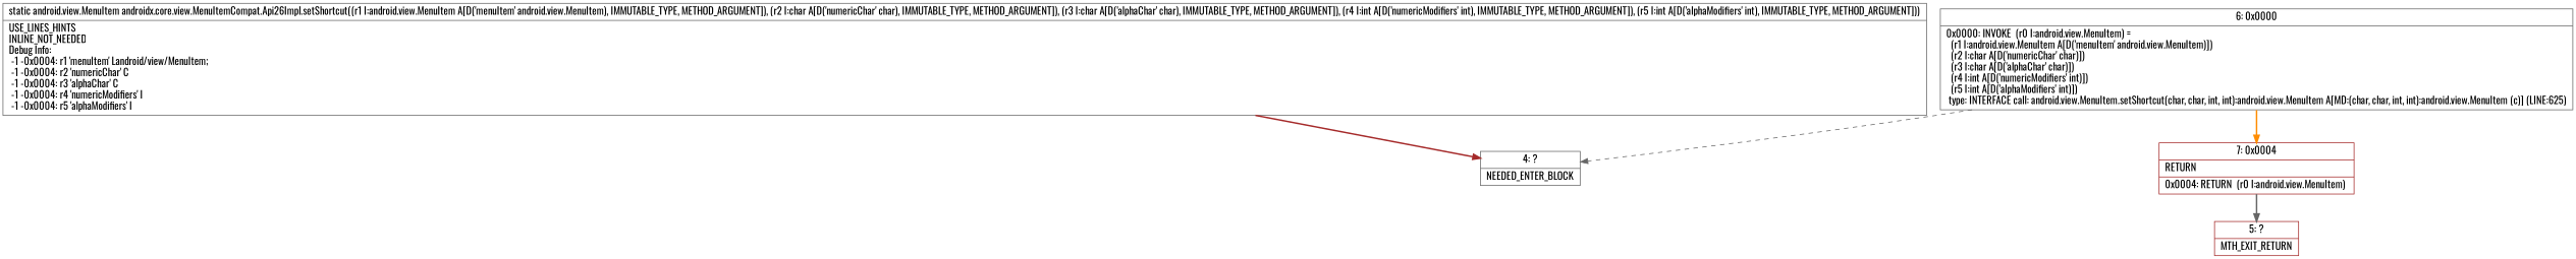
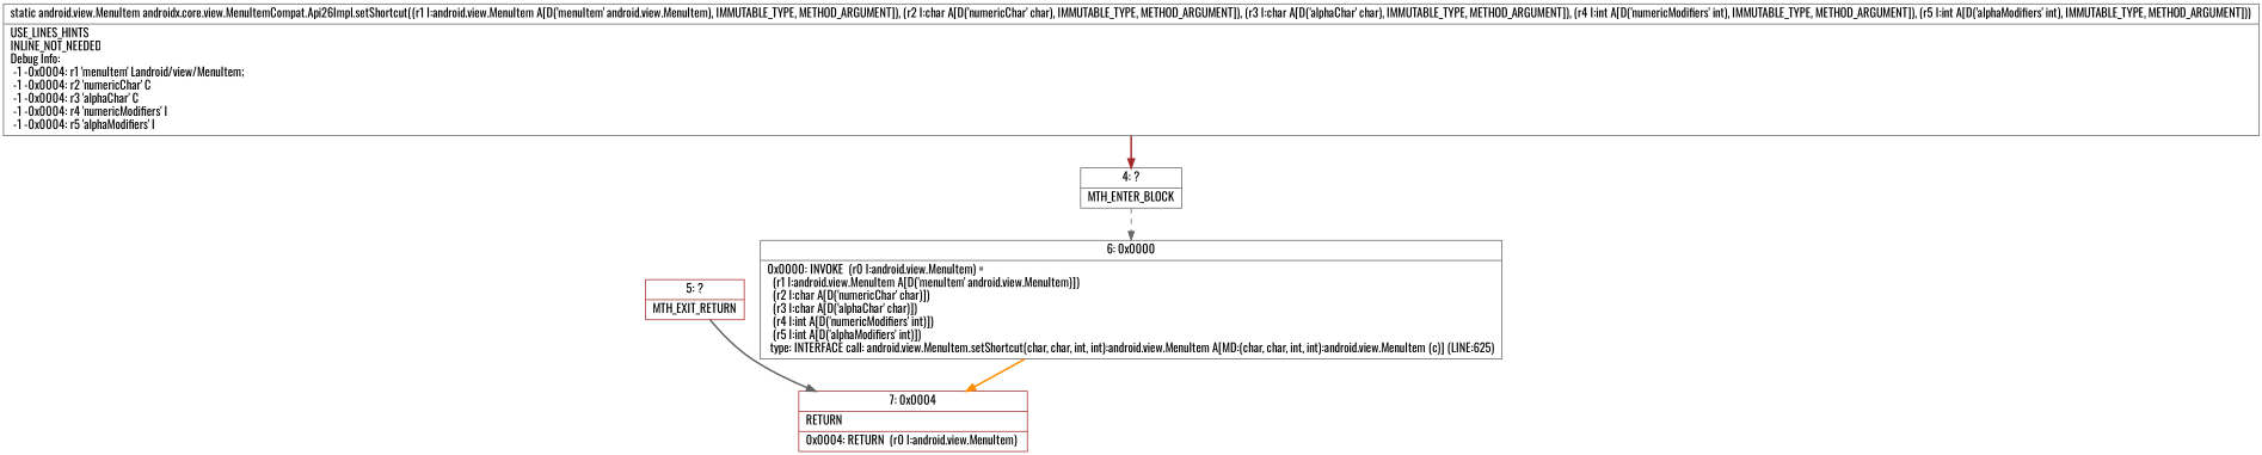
  digraph {
    fontname=Oswald
    node [color=gray40 fontname=Oswald shape=record]
    edge [color=gray40 fontname=Oswald style=bold]
-   n1 [label="{4\:\ ?|NEEDED_ENTER_BLOCK\l}"]
+   n1 [label="{4\:\ ?|MTH_ENTER_BLOCK\l}"]
    n2 [label="{6\:\ 0x0000|0x0000: INVOKE  (r0 I:android.view.MenuItem) = \l  (r1 I:android.view.MenuItem A[D('menuItem' android.view.MenuItem)])\l  (r2 I:char A[D('numericChar' char)])\l  (r3 I:char A[D('alphaChar' char)])\l  (r4 I:int A[D('numericModifiers' int)])\l  (r5 I:int A[D('alphaModifiers' int)])\l type: INTERFACE call: android.view.MenuItem.setShortcut(char, char, int, int):android.view.MenuItem A[MD:(char, char, int, int):android.view.MenuItem (c)] (LINE:625)\l}"]
    n3 [color=brown label="{7\:\ 0x0004|RETURN\l|0x0004: RETURN  (r0 I:android.view.MenuItem) \l}"]
    n4 [color=brown label="{5\:\ ?|MTH_EXIT_RETURN\l}"]
    n5 [label="{static android.view.MenuItem androidx.core.view.MenuItemCompat.Api26Impl.setShortcut((r1 I:android.view.MenuItem A[D('menuItem' android.view.MenuItem), IMMUTABLE_TYPE, METHOD_ARGUMENT]), (r2 I:char A[D('numericChar' char), IMMUTABLE_TYPE, METHOD_ARGUMENT]), (r3 I:char A[D('alphaChar' char), IMMUTABLE_TYPE, METHOD_ARGUMENT]), (r4 I:int A[D('numericModifiers' int), IMMUTABLE_TYPE, METHOD_ARGUMENT]), (r5 I:int A[D('alphaModifiers' int), IMMUTABLE_TYPE, METHOD_ARGUMENT]))  | USE_LINES_HINTS\lINLINE_NOT_NEEDED\lDebug Info:\l  \-1 \-0x0004: r1 'menuItem' Landroid\/view\/MenuItem;\l  \-1 \-0x0004: r2 'numericChar' C\l  \-1 \-0x0004: r3 'alphaChar' C\l  \-1 \-0x0004: r4 'numericModifiers' I\l  \-1 \-0x0004: r5 'alphaModifiers' I\l}"]
-   n2 -> n1 [style=dashed]
+   n1 -> n2 [style=dashed]
    n2 -> n3 [color=darkorange]
-   n3 -> n4
+   n4 -> n3
    n5 -> n1 [color=brown]
  }
